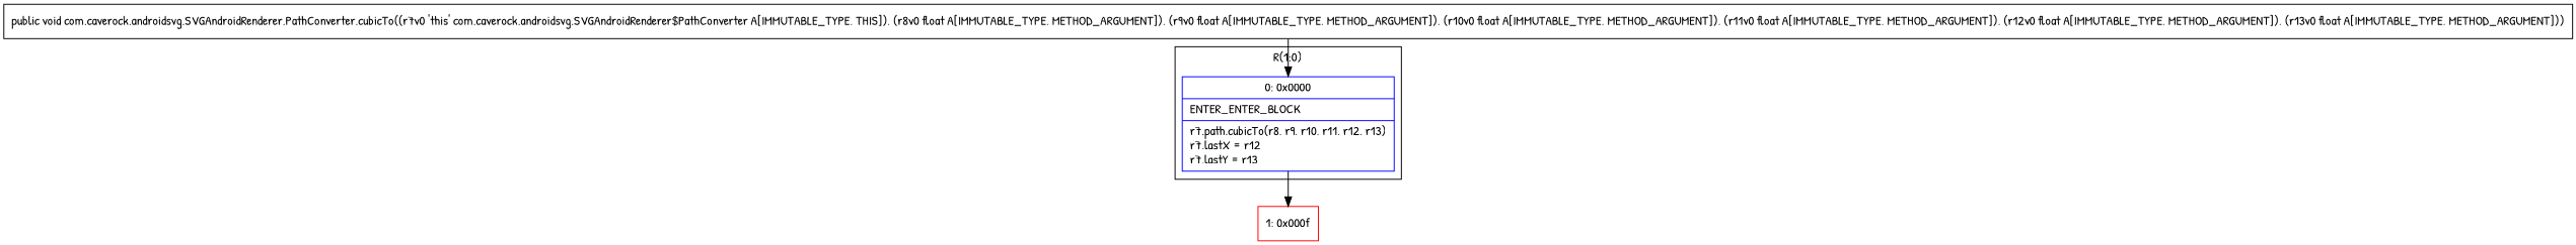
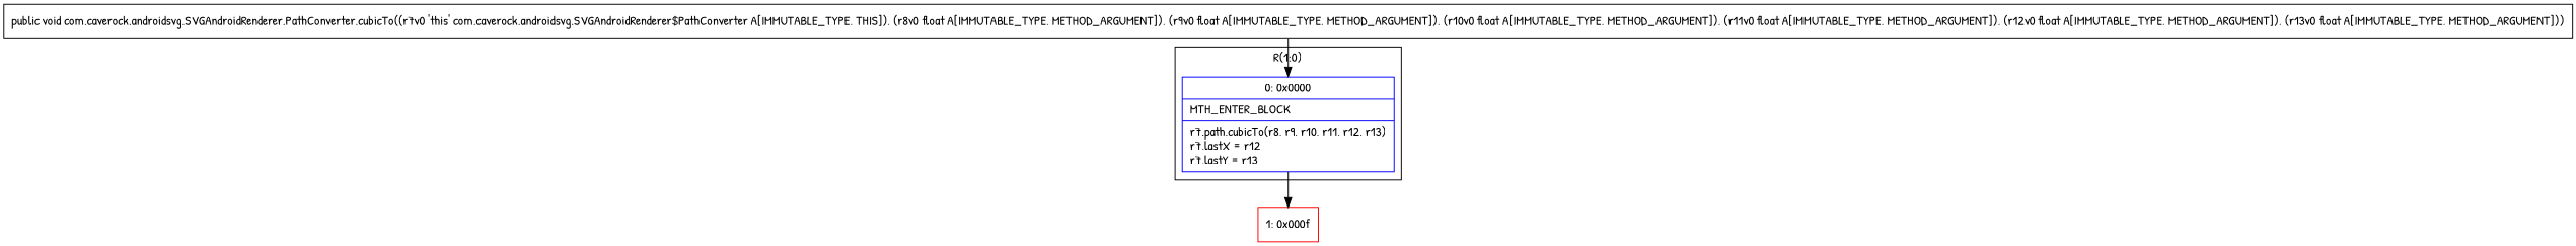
  digraph {
    fontname="Patrick Hand"
    node [shape=record fontname="Patrick Hand"]
    edge [fontname="Patrick Hand"]
-   n1 [color=blue label="{0\:\ 0x0000|ENTER_ENTER_BLOCK\l|r7.path.cubicTo(r8, r9, r10, r11, r12, r13)\lr7.lastX = r12\lr7.lastY = r13\l}"]
+   n1 [color=blue label="{0\:\ 0x0000|MTH_ENTER_BLOCK\l|r7.path.cubicTo(r8, r9, r10, r11, r12, r13)\lr7.lastX = r12\lr7.lastY = r13\l}"]
    n2 [color=red label="{1\:\ 0x000f}"]
    n3 [label="{public void com.caverock.androidsvg.SVGAndroidRenderer.PathConverter.cubicTo((r7v0 'this' com.caverock.androidsvg.SVGAndroidRenderer$PathConverter A[IMMUTABLE_TYPE, THIS]), (r8v0 float A[IMMUTABLE_TYPE, METHOD_ARGUMENT]), (r9v0 float A[IMMUTABLE_TYPE, METHOD_ARGUMENT]), (r10v0 float A[IMMUTABLE_TYPE, METHOD_ARGUMENT]), (r11v0 float A[IMMUTABLE_TYPE, METHOD_ARGUMENT]), (r12v0 float A[IMMUTABLE_TYPE, METHOD_ARGUMENT]), (r13v0 float A[IMMUTABLE_TYPE, METHOD_ARGUMENT])) }"]
    subgraph cluster_1 {
      label="R(1:0)"
      n1
    }
    n1 -> n2
    n3 -> n1
  }
